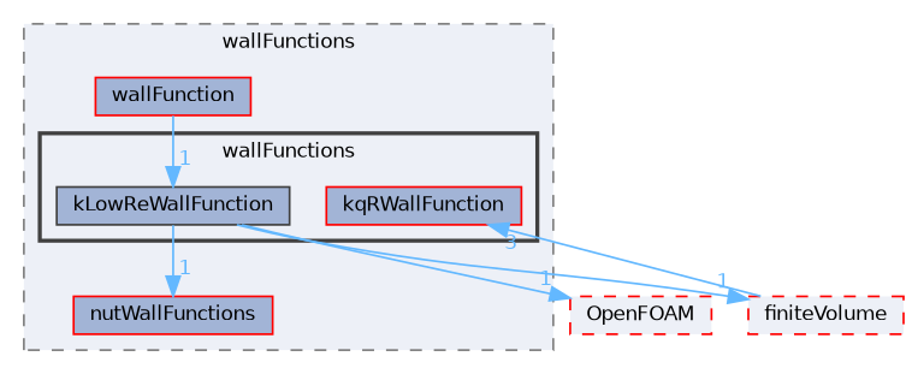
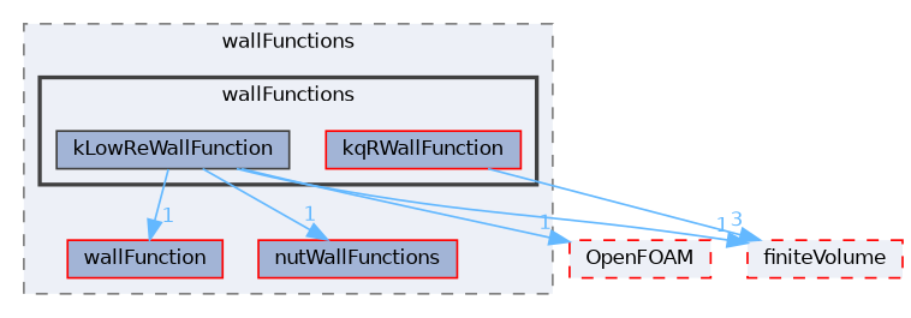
  digraph {
    compound=true
    node [color=red fillcolor="#a2b4d6" fontname=Helvetica fontsize=10 shape=box style=filled]
    edge [color=steelblue1 fontcolor=steelblue1 fontname=Helvetica fontsize=10 headlabel=1 labeldistance=1.5 labelfontname=Helvetica labelfontsize=10]
    n1 [color=grey25 height=0.2 label=kLowReWallFunction width=0.4]
    n2 [height=0.2 label=kqRWallFunction width=0.4]
    n3 [height=0.2 label=wallFunction width=0.4]
    n4 [height=0.2 label=nutWallFunctions width=0.4]
    n5 [fillcolor="#edf0f7" height=0.2 label=finiteVolume style="filled,dashed" width=0.4]
    n6 [fillcolor="#edf0f7" height=0.2 label=OpenFOAM style="filled,dashed" width=0.4]
    subgraph cluster_1 {
      bgcolor="#edf0f7"
      fontname=Helvetica
      fontsize=10
      label=wallFunctions
      pencolor=grey50
      style="filled,dashed"
      n3
      n4
      subgraph cluster_2 {
        bgcolor="#edf0f7"
        fontname=Helvetica
        fontsize=10
        label=wallFunctions
        pencolor=grey25
        style="filled,bold"
        n1
        n2
      }
    }
-   n3 -> n1
+   n1 -> n3
    n1 -> n4
    n1 -> n5
    n1 -> n6
-   n5 -> n2 [headlabel=3]
+   n2 -> n5 [headlabel=3]
  }
